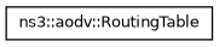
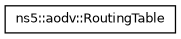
  digraph {
    rankdir=TB
-   n1 [color=black fillcolor=white fontname=Helvetica fontsize=10 height=0.2 label="ns3::aodv::RoutingTable" shape=record style=filled width=0.4]
+   n1 [color=black fillcolor=white fontname=Helvetica fontsize=10 height=0.2 label="ns5::aodv::RoutingTable" shape=record style=filled width=0.4]
  }
